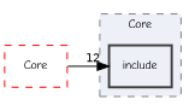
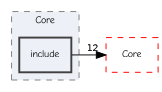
  digraph {
    compound=true
    rankdir=LR
    fontname="Comic Neue"
    node [fillcolor="#edf0f7" fontname="Comic Neue" fontsize=10 shape=box]
    n1 [color=grey25 label=include style="filled,bold,"]
    n2 [color=red label=Core style="dashed,"]
    subgraph cluster_1 {
      bgcolor="#edf0f7"
      fontsize=10
      label=Core
      pencolor=grey50
      style="filled,dashed,"
      n1
    }
-   n2 -> n1 [fontname="Comic Neue" fontsize=10 headlabel=12 labeldistance=1.5 labelfontname=Helvetica labelfontsize=10]
+   n1 -> n2 [fontname="Comic Neue" fontsize=10 headlabel=12 labeldistance=1.5 labelfontname=Helvetica labelfontsize=10]
  }
